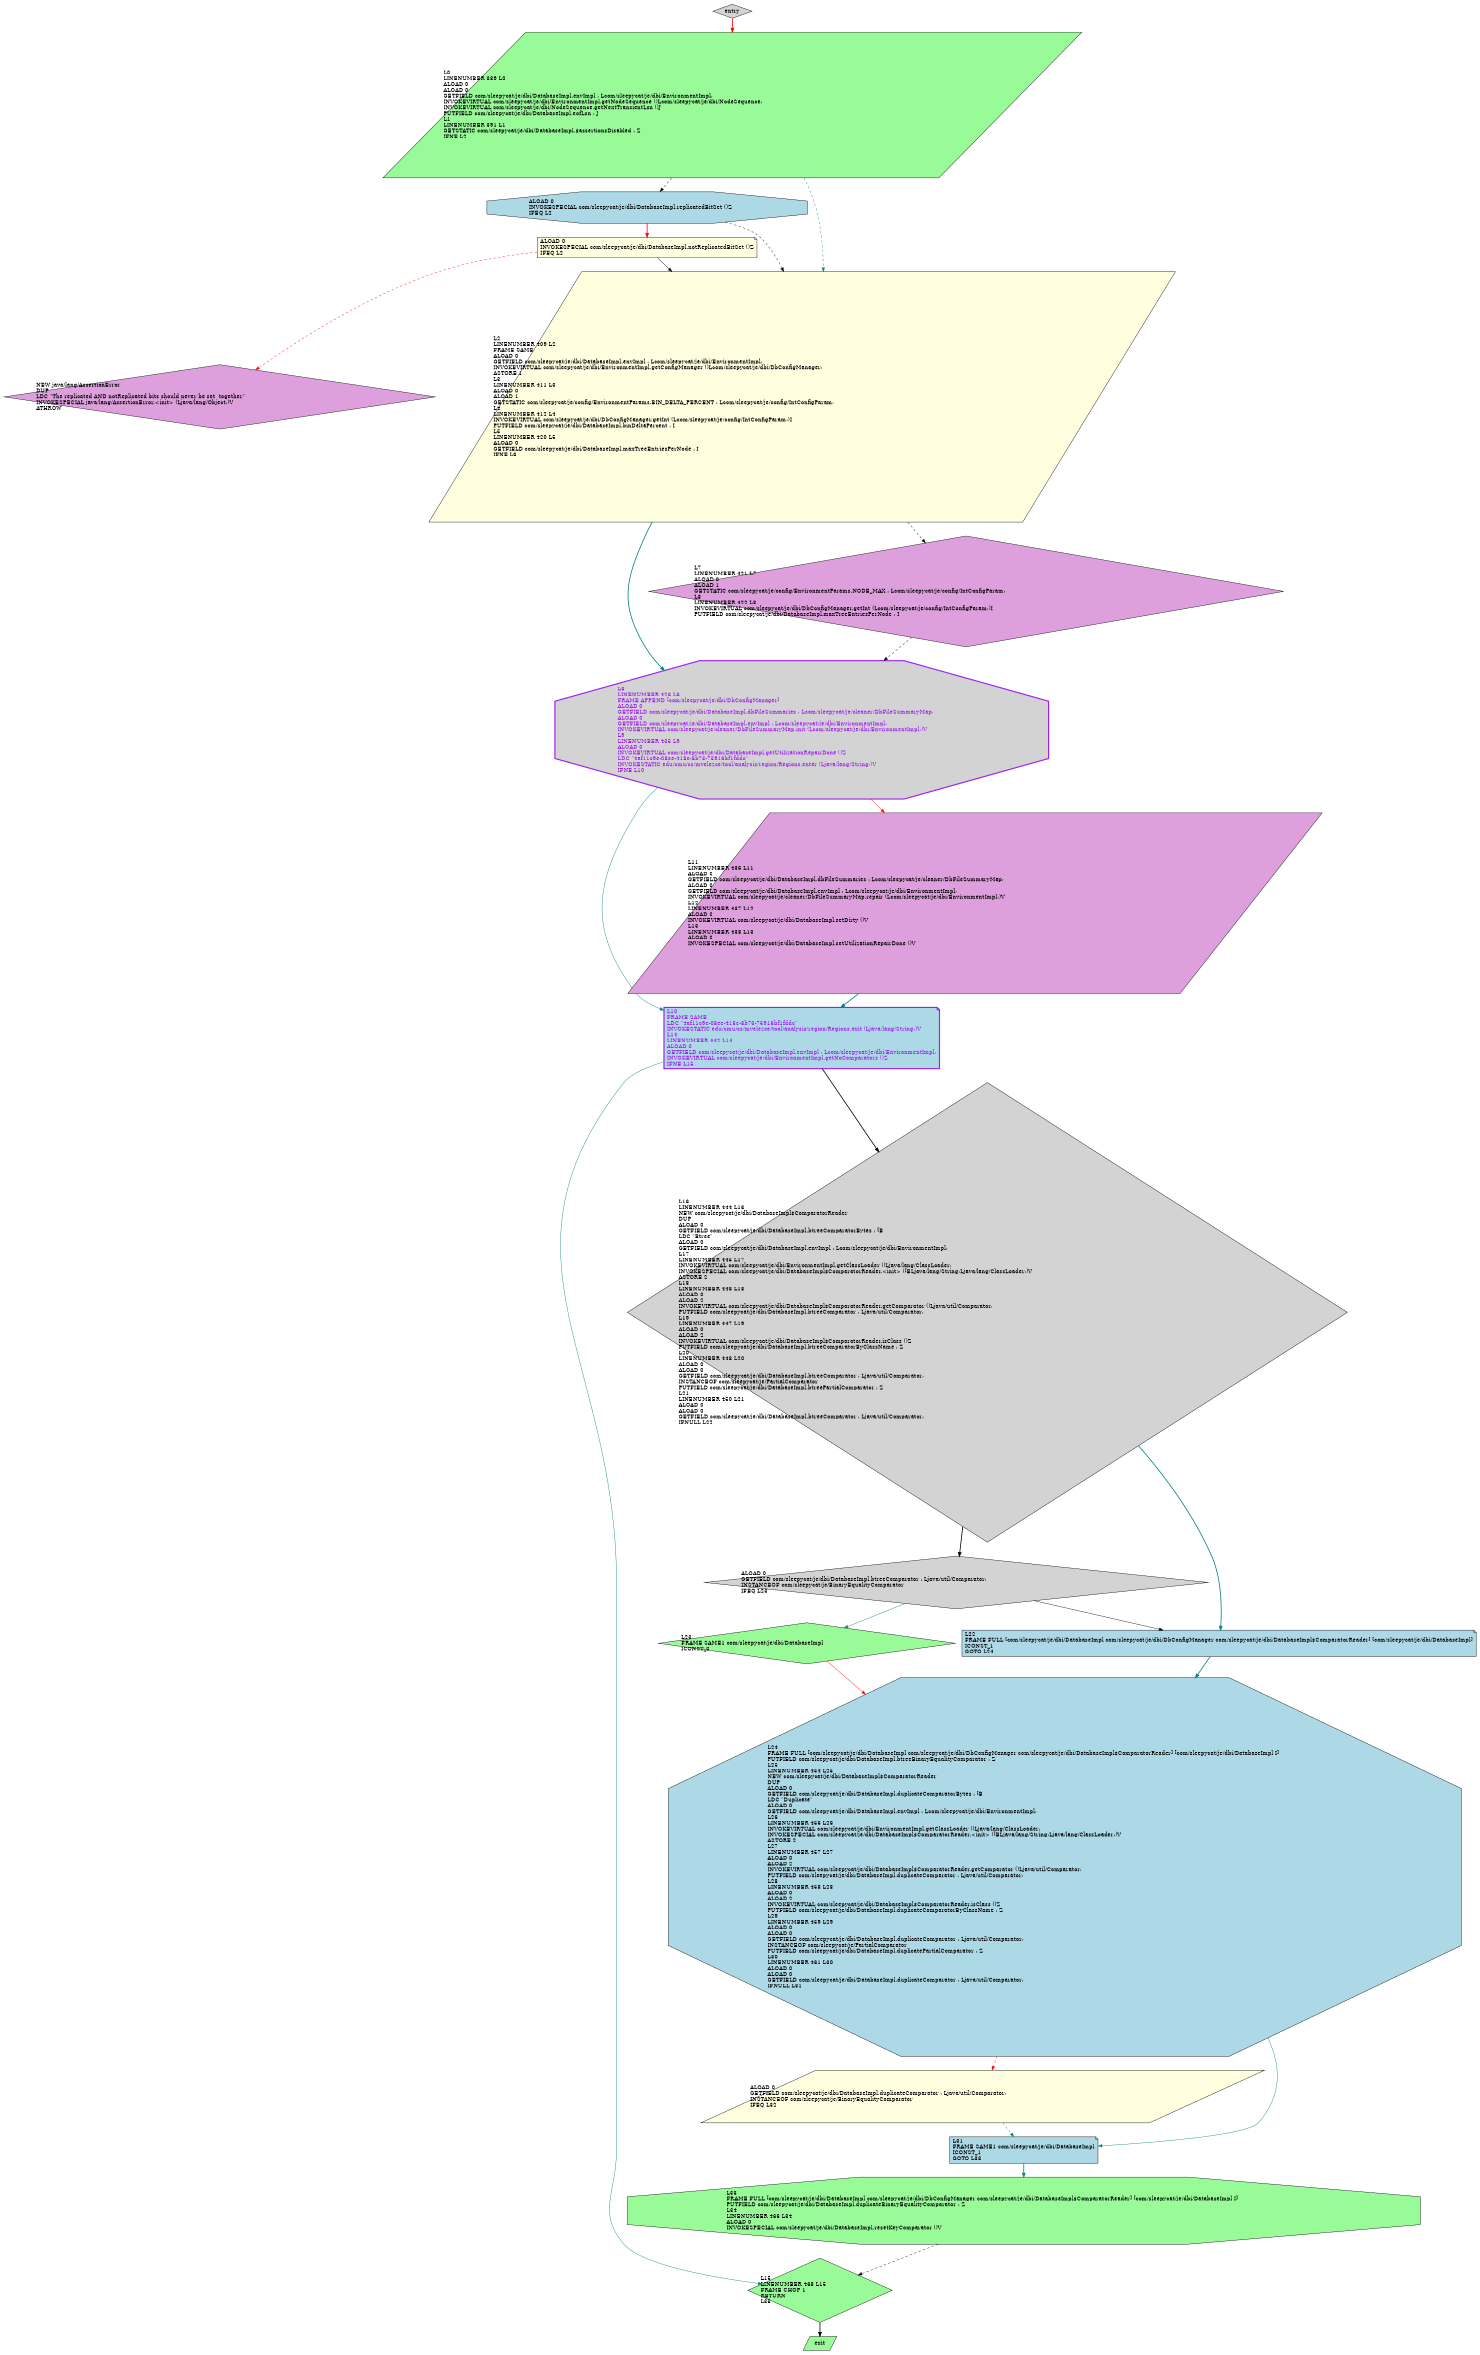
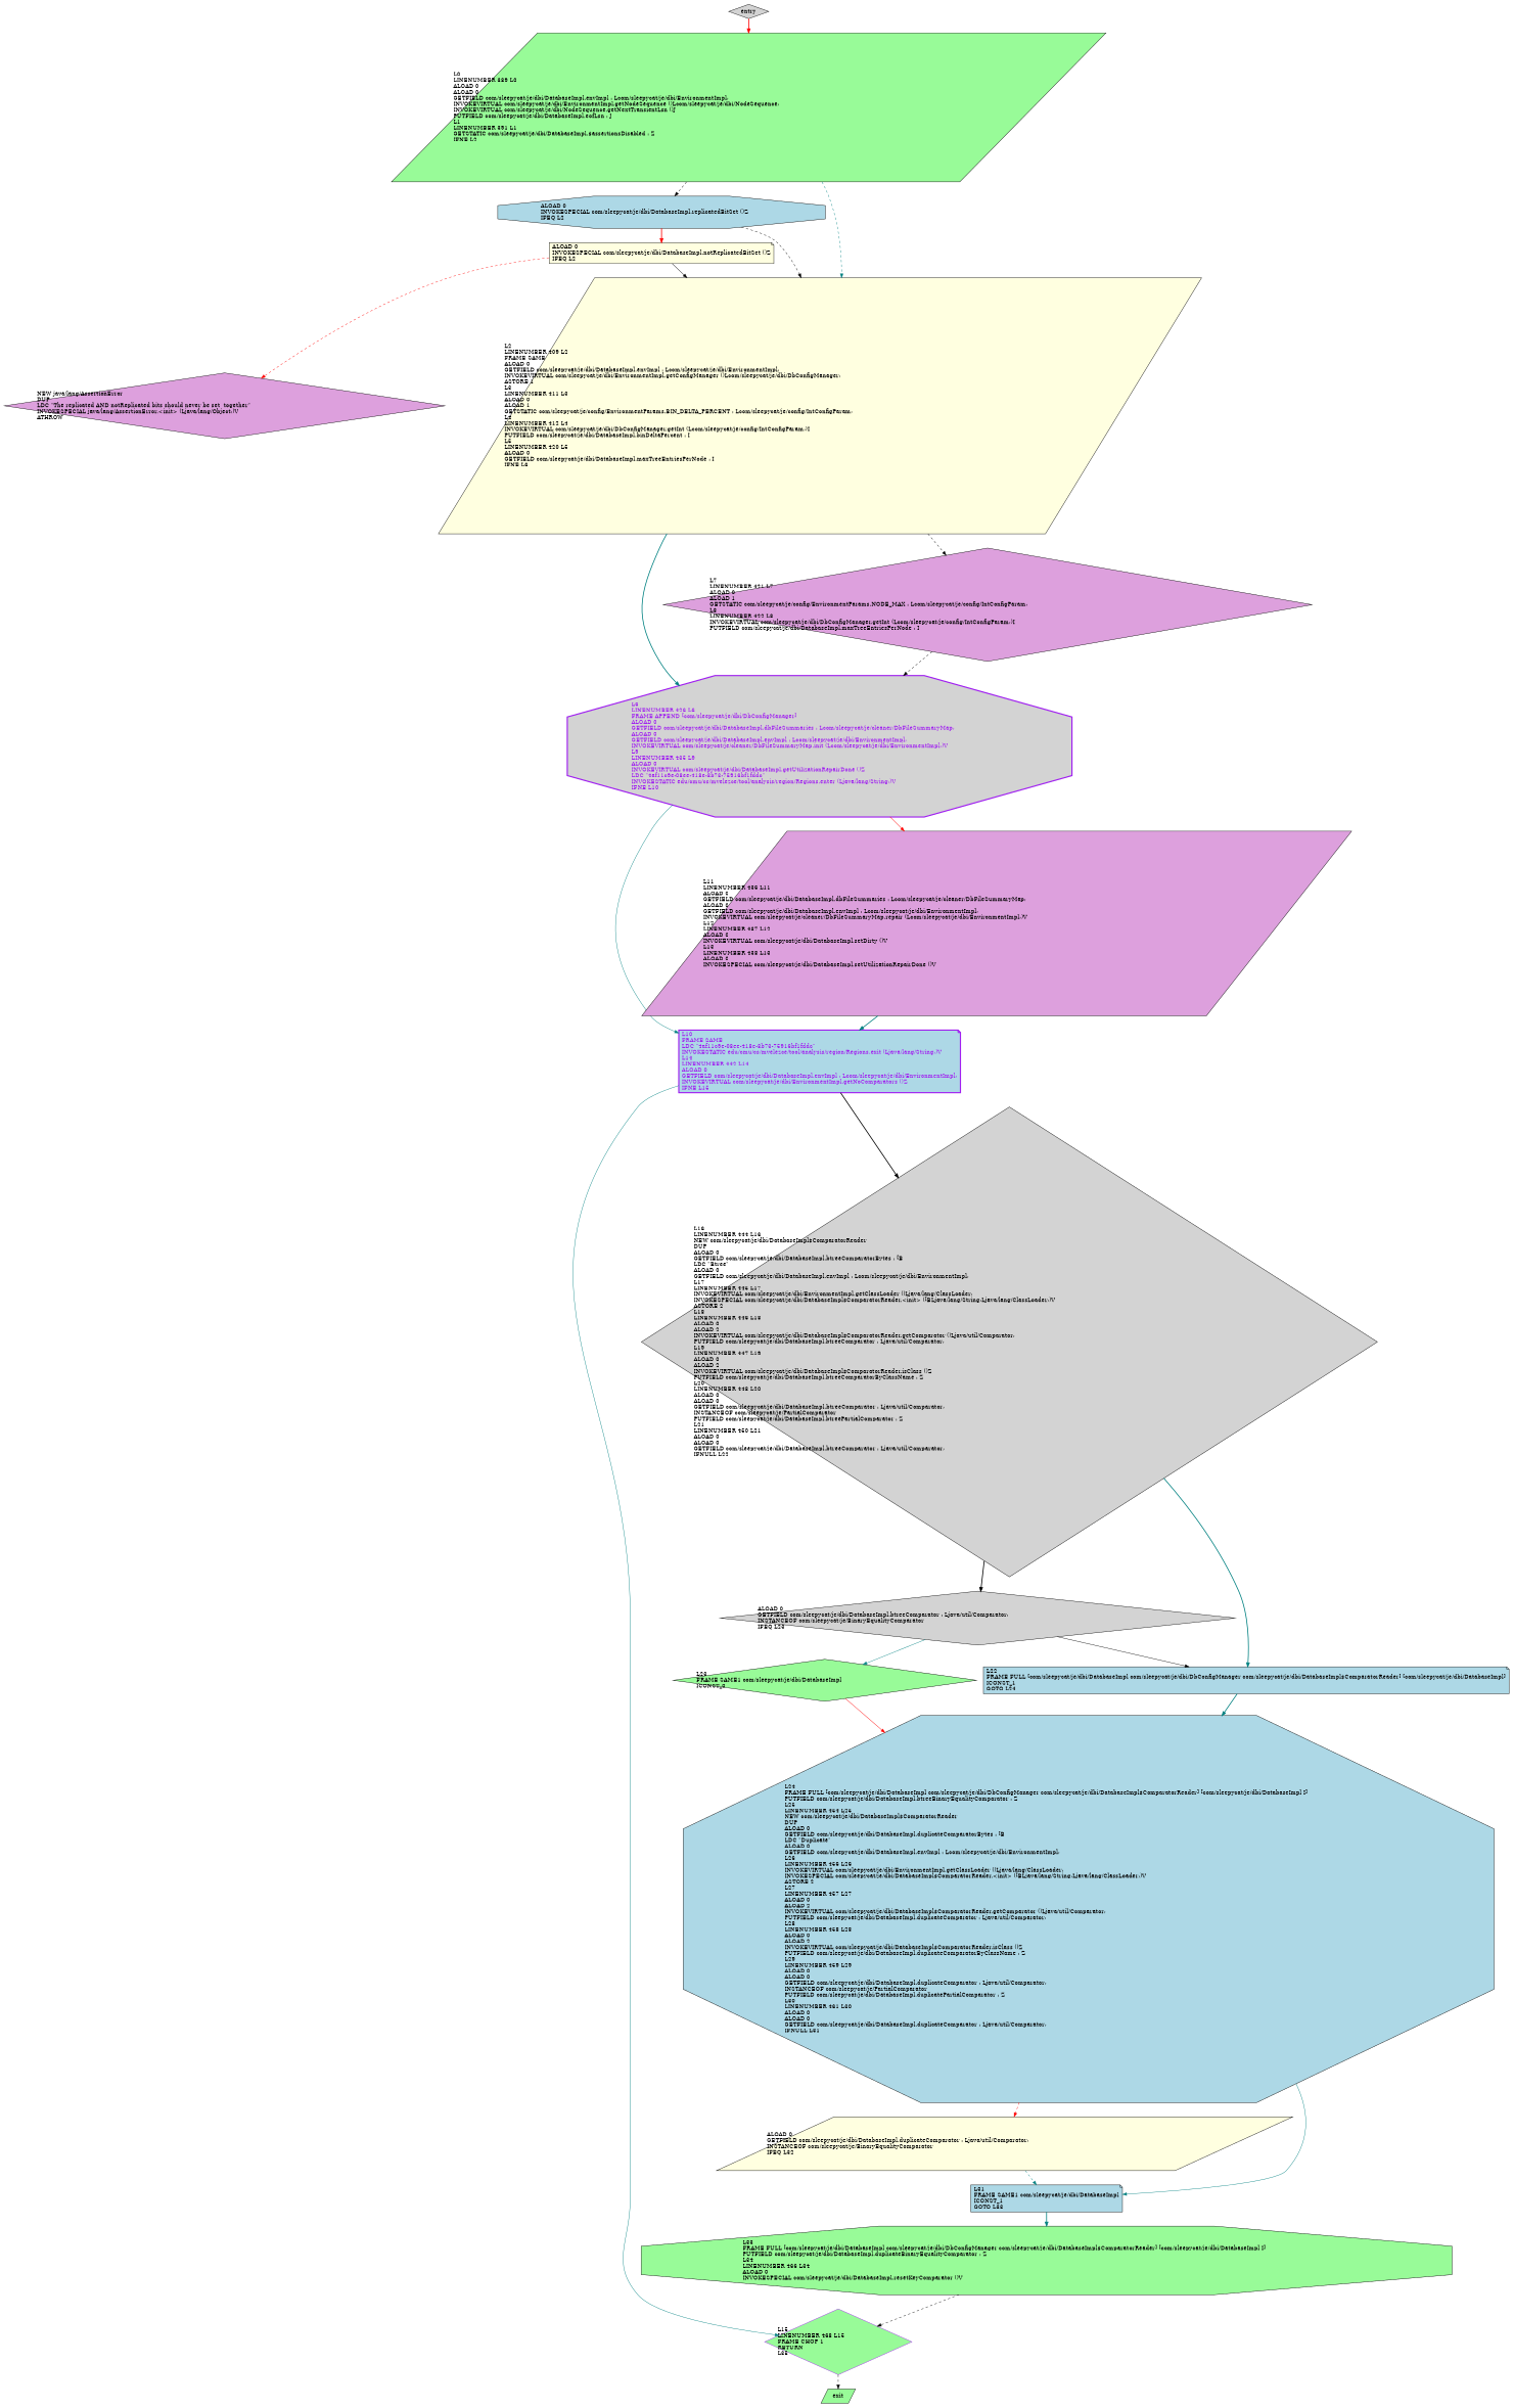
  digraph {
    node [fillcolor=lightblue shape=diamond style=filled]
    edge [color=teal style=dashed]
    n1 [label="L31\lFRAME SAME1 com/sleepycat/je/dbi/DatabaseImpl\lICONST_1\lGOTO L33\l" shape=note]
    n2 [fillcolor=palegreen label="L33\lFRAME FULL [com/sleepycat/je/dbi/DatabaseImpl com/sleepycat/je/dbi/DbConfigManager com/sleepycat/je/dbi/DatabaseImpl$ComparatorReader] [com/sleepycat/je/dbi/DatabaseImpl I]\lPUTFIELD com/sleepycat/je/dbi/DatabaseImpl.duplicateBinaryEqualityComparator : Z\lL34\lLINENUMBER 466 L34\lALOAD 0\lINVOKESPECIAL com/sleepycat/je/dbi/DatabaseImpl.resetKeyComparator ()V\l" shape=octagon]
-   n3 [fillcolor=palegreen label="L15\lLINENUMBER 468 L15\lFRAME CHOP 1\lRETURN\lL35\l"]
+   n3 [fillcolor=palegreen label="L15\lLINENUMBER 468 L15\lFRAME CHOP 1\lRETURN\lL35\l" color=purple]
    n4 [fillcolor=plum label="NEW java/lang/AssertionError\lDUP\lLDC \"The replicated AND notReplicated bits should never be set  together\"\lINVOKESPECIAL java/lang/AssertionError.\<init\> (Ljava/lang/Object;)V\lATHROW\l"]
    n5 [color=purple fillcolor=lightgrey fontcolor=purple label="L6\lLINENUMBER 426 L6\lFRAME APPEND [com/sleepycat/je/dbi/DbConfigManager]\lALOAD 0\lGETFIELD com/sleepycat/je/dbi/DatabaseImpl.dbFileSummaries : Lcom/sleepycat/je/cleaner/DbFileSummaryMap;\lALOAD 0\lGETFIELD com/sleepycat/je/dbi/DatabaseImpl.envImpl : Lcom/sleepycat/je/dbi/EnvironmentImpl;\lINVOKEVIRTUAL com/sleepycat/je/cleaner/DbFileSummaryMap.init (Lcom/sleepycat/je/dbi/EnvironmentImpl;)V\lL9\lLINENUMBER 435 L9\lALOAD 0\lINVOKEVIRTUAL com/sleepycat/je/dbi/DatabaseImpl.getUtilizationRepairDone ()Z\lLDC \"4af11c9e-08ee-418e-8b73-75916bf1fddc\"\lINVOKESTATIC edu/cmu/cs/mvelezce/tool/analysis/region/Regions.enter (Ljava/lang/String;)V\lIFNE L10\l" penwidth=3 shape=octagon]
    n6 [color=purple fontcolor=purple label="L10\lFRAME SAME\lLDC \"4af11c9e-08ee-418e-8b73-75916bf1fddc\"\lINVOKESTATIC edu/cmu/cs/mvelezce/tool/analysis/region/Regions.exit (Ljava/lang/String;)V\lL14\lLINENUMBER 442 L14\lALOAD 0\lGETFIELD com/sleepycat/je/dbi/DatabaseImpl.envImpl : Lcom/sleepycat/je/dbi/EnvironmentImpl;\lINVOKEVIRTUAL com/sleepycat/je/dbi/EnvironmentImpl.getNoComparators ()Z\lIFNE L15\l" penwidth=3 shape=note]
    n7 [fillcolor=plum label="L11\lLINENUMBER 436 L11\lALOAD 0\lGETFIELD com/sleepycat/je/dbi/DatabaseImpl.dbFileSummaries : Lcom/sleepycat/je/cleaner/DbFileSummaryMap;\lALOAD 0\lGETFIELD com/sleepycat/je/dbi/DatabaseImpl.envImpl : Lcom/sleepycat/je/dbi/EnvironmentImpl;\lINVOKEVIRTUAL com/sleepycat/je/cleaner/DbFileSummaryMap.repair (Lcom/sleepycat/je/dbi/EnvironmentImpl;)V\lL12\lLINENUMBER 437 L12\lALOAD 0\lINVOKEVIRTUAL com/sleepycat/je/dbi/DatabaseImpl.setDirty ()V\lL13\lLINENUMBER 438 L13\lALOAD 0\lINVOKESPECIAL com/sleepycat/je/dbi/DatabaseImpl.setUtilizationRepairDone ()V\l" shape=parallelogram]
    n8 [fillcolor=lightgrey label="L16\lLINENUMBER 444 L16\lNEW com/sleepycat/je/dbi/DatabaseImpl$ComparatorReader\lDUP\lALOAD 0\lGETFIELD com/sleepycat/je/dbi/DatabaseImpl.btreeComparatorBytes : [B\lLDC \"Btree\"\lALOAD 0\lGETFIELD com/sleepycat/je/dbi/DatabaseImpl.envImpl : Lcom/sleepycat/je/dbi/EnvironmentImpl;\lL17\lLINENUMBER 445 L17\lINVOKEVIRTUAL com/sleepycat/je/dbi/EnvironmentImpl.getClassLoader ()Ljava/lang/ClassLoader;\lINVOKESPECIAL com/sleepycat/je/dbi/DatabaseImpl$ComparatorReader.\<init\> ([BLjava/lang/String;Ljava/lang/ClassLoader;)V\lASTORE 2\lL18\lLINENUMBER 446 L18\lALOAD 0\lALOAD 2\lINVOKEVIRTUAL com/sleepycat/je/dbi/DatabaseImpl$ComparatorReader.getComparator ()Ljava/util/Comparator;\lPUTFIELD com/sleepycat/je/dbi/DatabaseImpl.btreeComparator : Ljava/util/Comparator;\lL19\lLINENUMBER 447 L19\lALOAD 0\lALOAD 2\lINVOKEVIRTUAL com/sleepycat/je/dbi/DatabaseImpl$ComparatorReader.isClass ()Z\lPUTFIELD com/sleepycat/je/dbi/DatabaseImpl.btreeComparatorByClassName : Z\lL20\lLINENUMBER 448 L20\lALOAD 0\lALOAD 0\lGETFIELD com/sleepycat/je/dbi/DatabaseImpl.btreeComparator : Ljava/util/Comparator;\lINSTANCEOF com/sleepycat/je/PartialComparator\lPUTFIELD com/sleepycat/je/dbi/DatabaseImpl.btreePartialComparator : Z\lL21\lLINENUMBER 450 L21\lALOAD 0\lALOAD 0\lGETFIELD com/sleepycat/je/dbi/DatabaseImpl.btreeComparator : Ljava/util/Comparator;\lIFNULL L22\l"]
    n9 [label="ALOAD 0\lINVOKESPECIAL com/sleepycat/je/dbi/DatabaseImpl.replicatedBitSet ()Z\lIFEQ L2\l" shape=octagon]
    n10 [fillcolor=lightyellow label="L2\lLINENUMBER 409 L2\lFRAME SAME\lALOAD 0\lGETFIELD com/sleepycat/je/dbi/DatabaseImpl.envImpl : Lcom/sleepycat/je/dbi/EnvironmentImpl;\lINVOKEVIRTUAL com/sleepycat/je/dbi/EnvironmentImpl.getConfigManager ()Lcom/sleepycat/je/dbi/DbConfigManager;\lASTORE 1\lL3\lLINENUMBER 411 L3\lALOAD 0\lALOAD 1\lGETSTATIC com/sleepycat/je/config/EnvironmentParams.BIN_DELTA_PERCENT : Lcom/sleepycat/je/config/IntConfigParam;\lL4\lLINENUMBER 412 L4\lINVOKEVIRTUAL com/sleepycat/je/dbi/DbConfigManager.getInt (Lcom/sleepycat/je/config/IntConfigParam;)I\lPUTFIELD com/sleepycat/je/dbi/DatabaseImpl.binDeltaPercent : I\lL5\lLINENUMBER 420 L5\lALOAD 0\lGETFIELD com/sleepycat/je/dbi/DatabaseImpl.maxTreeEntriesPerNode : I\lIFNE L6\l" shape=parallelogram]
    n11 [fillcolor=lightyellow label="ALOAD 0\lINVOKESPECIAL com/sleepycat/je/dbi/DatabaseImpl.notReplicatedBitSet ()Z\lIFEQ L2\l" shape=note]
    n12 [fillcolor=plum label="L7\lLINENUMBER 421 L7\lALOAD 0\lALOAD 1\lGETSTATIC com/sleepycat/je/config/EnvironmentParams.NODE_MAX : Lcom/sleepycat/je/config/IntConfigParam;\lL8\lLINENUMBER 422 L8\lINVOKEVIRTUAL com/sleepycat/je/dbi/DbConfigManager.getInt (Lcom/sleepycat/je/config/IntConfigParam;)I\lPUTFIELD com/sleepycat/je/dbi/DatabaseImpl.maxTreeEntriesPerNode : I\l"]
    n13 [label="L24\lFRAME FULL [com/sleepycat/je/dbi/DatabaseImpl com/sleepycat/je/dbi/DbConfigManager com/sleepycat/je/dbi/DatabaseImpl$ComparatorReader] [com/sleepycat/je/dbi/DatabaseImpl I]\lPUTFIELD com/sleepycat/je/dbi/DatabaseImpl.btreeBinaryEqualityComparator : Z\lL25\lLINENUMBER 454 L25\lNEW com/sleepycat/je/dbi/DatabaseImpl$ComparatorReader\lDUP\lALOAD 0\lGETFIELD com/sleepycat/je/dbi/DatabaseImpl.duplicateComparatorBytes : [B\lLDC \"Duplicate\"\lALOAD 0\lGETFIELD com/sleepycat/je/dbi/DatabaseImpl.envImpl : Lcom/sleepycat/je/dbi/EnvironmentImpl;\lL26\lLINENUMBER 456 L26\lINVOKEVIRTUAL com/sleepycat/je/dbi/EnvironmentImpl.getClassLoader ()Ljava/lang/ClassLoader;\lINVOKESPECIAL com/sleepycat/je/dbi/DatabaseImpl$ComparatorReader.\<init\> ([BLjava/lang/String;Ljava/lang/ClassLoader;)V\lASTORE 2\lL27\lLINENUMBER 457 L27\lALOAD 0\lALOAD 2\lINVOKEVIRTUAL com/sleepycat/je/dbi/DatabaseImpl$ComparatorReader.getComparator ()Ljava/util/Comparator;\lPUTFIELD com/sleepycat/je/dbi/DatabaseImpl.duplicateComparator : Ljava/util/Comparator;\lL28\lLINENUMBER 458 L28\lALOAD 0\lALOAD 2\lINVOKEVIRTUAL com/sleepycat/je/dbi/DatabaseImpl$ComparatorReader.isClass ()Z\lPUTFIELD com/sleepycat/je/dbi/DatabaseImpl.duplicateComparatorByClassName : Z\lL29\lLINENUMBER 459 L29\lALOAD 0\lALOAD 0\lGETFIELD com/sleepycat/je/dbi/DatabaseImpl.duplicateComparator : Ljava/util/Comparator;\lINSTANCEOF com/sleepycat/je/PartialComparator\lPUTFIELD com/sleepycat/je/dbi/DatabaseImpl.duplicatePartialComparator : Z\lL30\lLINENUMBER 461 L30\lALOAD 0\lALOAD 0\lGETFIELD com/sleepycat/je/dbi/DatabaseImpl.duplicateComparator : Ljava/util/Comparator;\lIFNULL L31\l" shape=octagon]
    n14 [fillcolor=lightyellow label="ALOAD 0\lGETFIELD com/sleepycat/je/dbi/DatabaseImpl.duplicateComparator : Ljava/util/Comparator;\lINSTANCEOF com/sleepycat/je/BinaryEqualityComparator\lIFEQ L32\l" shape=parallelogram]
    exit [fillcolor=palegreen shape=parallelogram]
    n16 [fillcolor=palegreen label="L0\lLINENUMBER 389 L0\lALOAD 0\lALOAD 0\lGETFIELD com/sleepycat/je/dbi/DatabaseImpl.envImpl : Lcom/sleepycat/je/dbi/EnvironmentImpl;\lINVOKEVIRTUAL com/sleepycat/je/dbi/EnvironmentImpl.getNodeSequence ()Lcom/sleepycat/je/dbi/NodeSequence;\lINVOKEVIRTUAL com/sleepycat/je/dbi/NodeSequence.getNextTransientLsn ()J\lPUTFIELD com/sleepycat/je/dbi/DatabaseImpl.eofLsn : J\lL1\lLINENUMBER 391 L1\lGETSTATIC com/sleepycat/je/dbi/DatabaseImpl.$assertionsDisabled : Z\lIFNE L2\l" shape=parallelogram]
    n17 [fillcolor=lightgrey label="ALOAD 0\lGETFIELD com/sleepycat/je/dbi/DatabaseImpl.btreeComparator : Ljava/util/Comparator;\lINSTANCEOF com/sleepycat/je/BinaryEqualityComparator\lIFEQ L23\l"]
    n18 [label="L22\lFRAME FULL [com/sleepycat/je/dbi/DatabaseImpl com/sleepycat/je/dbi/DbConfigManager com/sleepycat/je/dbi/DatabaseImpl$ComparatorReader] [com/sleepycat/je/dbi/DatabaseImpl]\lICONST_1\lGOTO L24\l" shape=note]
    n19 [fillcolor=palegreen label="L23\lFRAME SAME1 com/sleepycat/je/dbi/DatabaseImpl\lICONST_0\l"]
    entry [fillcolor=lightgrey]
    n1 -> n2 [style=bold]
    n2 -> n3 [color=black]
-   n3 -> exit [color=black style=bold]
+   n3 -> exit [color=black]
    n5 -> n6 [style=solid]
    n5 -> n7 [color=red style=solid]
    n6 -> n3 [style=solid]
    n6 -> n8 [color=black style=bold]
    n7 -> n6 [style=bold]
    n8 -> n17 [color=black style=bold]
    n8 -> n18 [style=bold]
    n9 -> n10 [color=black]
    n9 -> n11 [color=red style=bold]
    n10 -> n5 [style=bold]
    n10 -> n12 [color=black]
    n11 -> n4 [color=red]
    n11 -> n10 [color=black style=solid]
    n12 -> n5 [color=black]
    n13 -> n1 [style=solid]
    n13 -> n14 [color=red]
    n14 -> n1
    n16 -> n9 [color=black]
    n16 -> n10
    n17 -> n18 [color=black style=solid]
    n17 -> n19 [style=solid]
    n18 -> n13 [style=bold]
    n19 -> n13 [color=red style=solid]
    entry -> n16 [color=red style=bold]
  }
